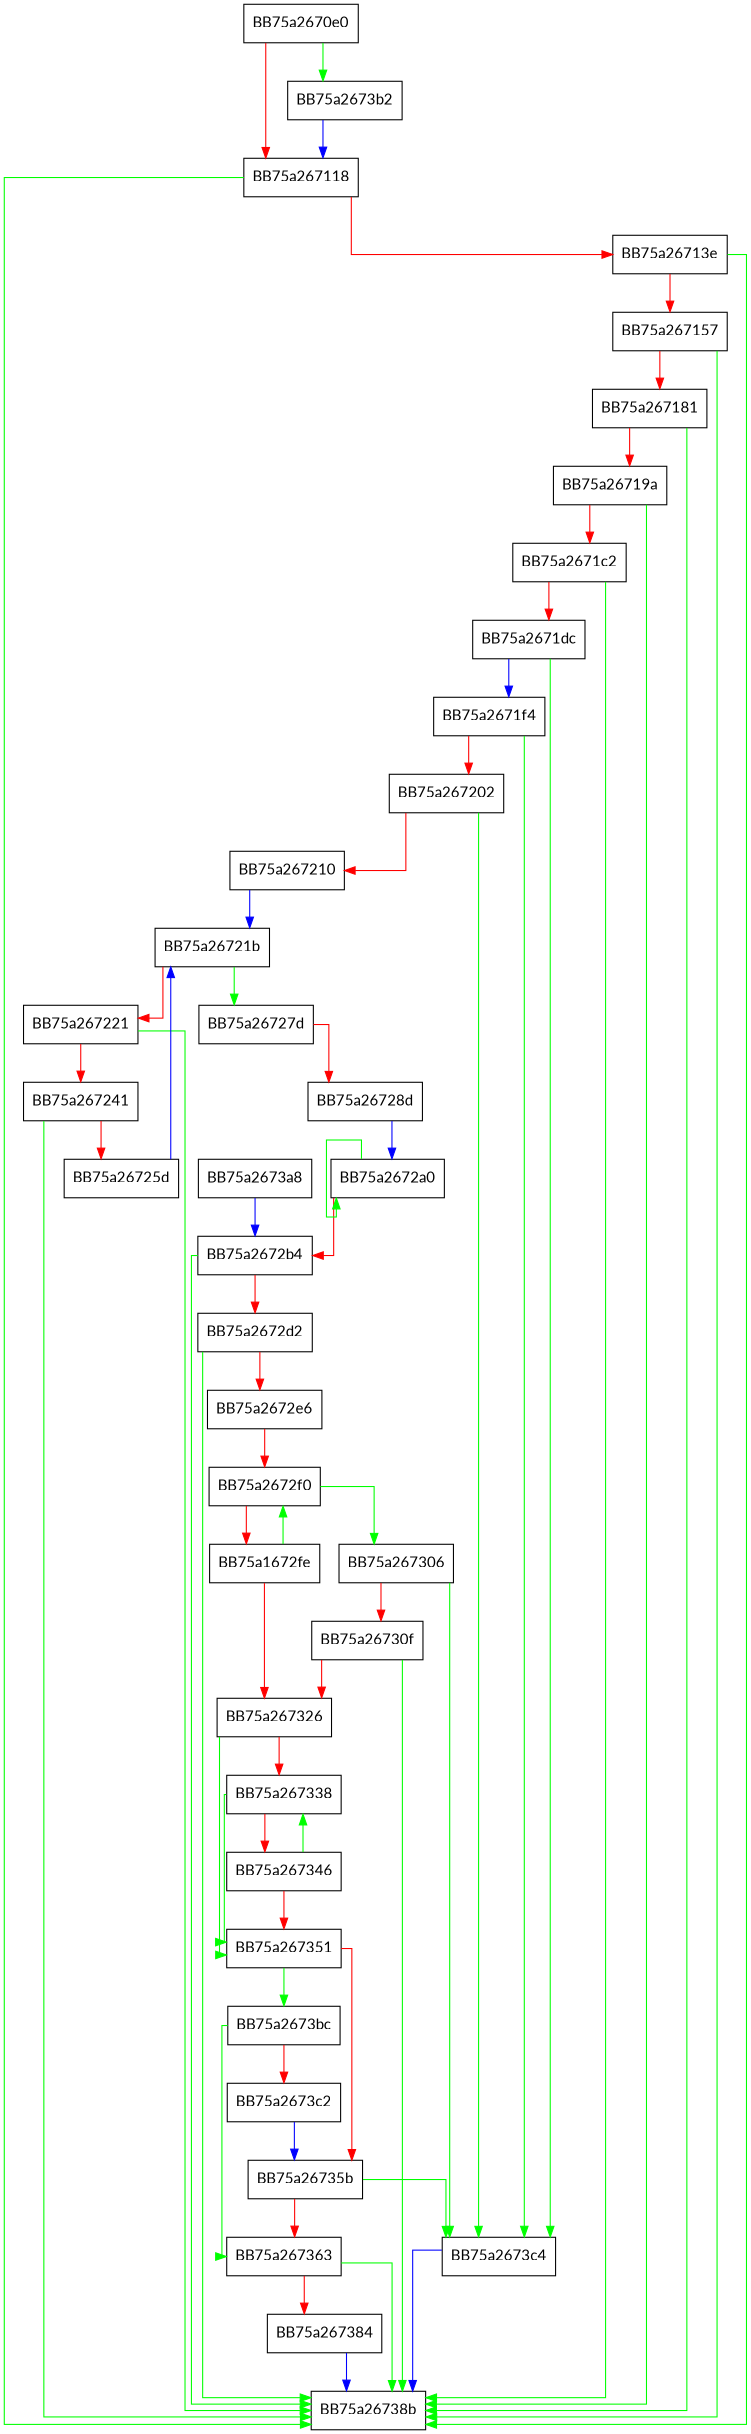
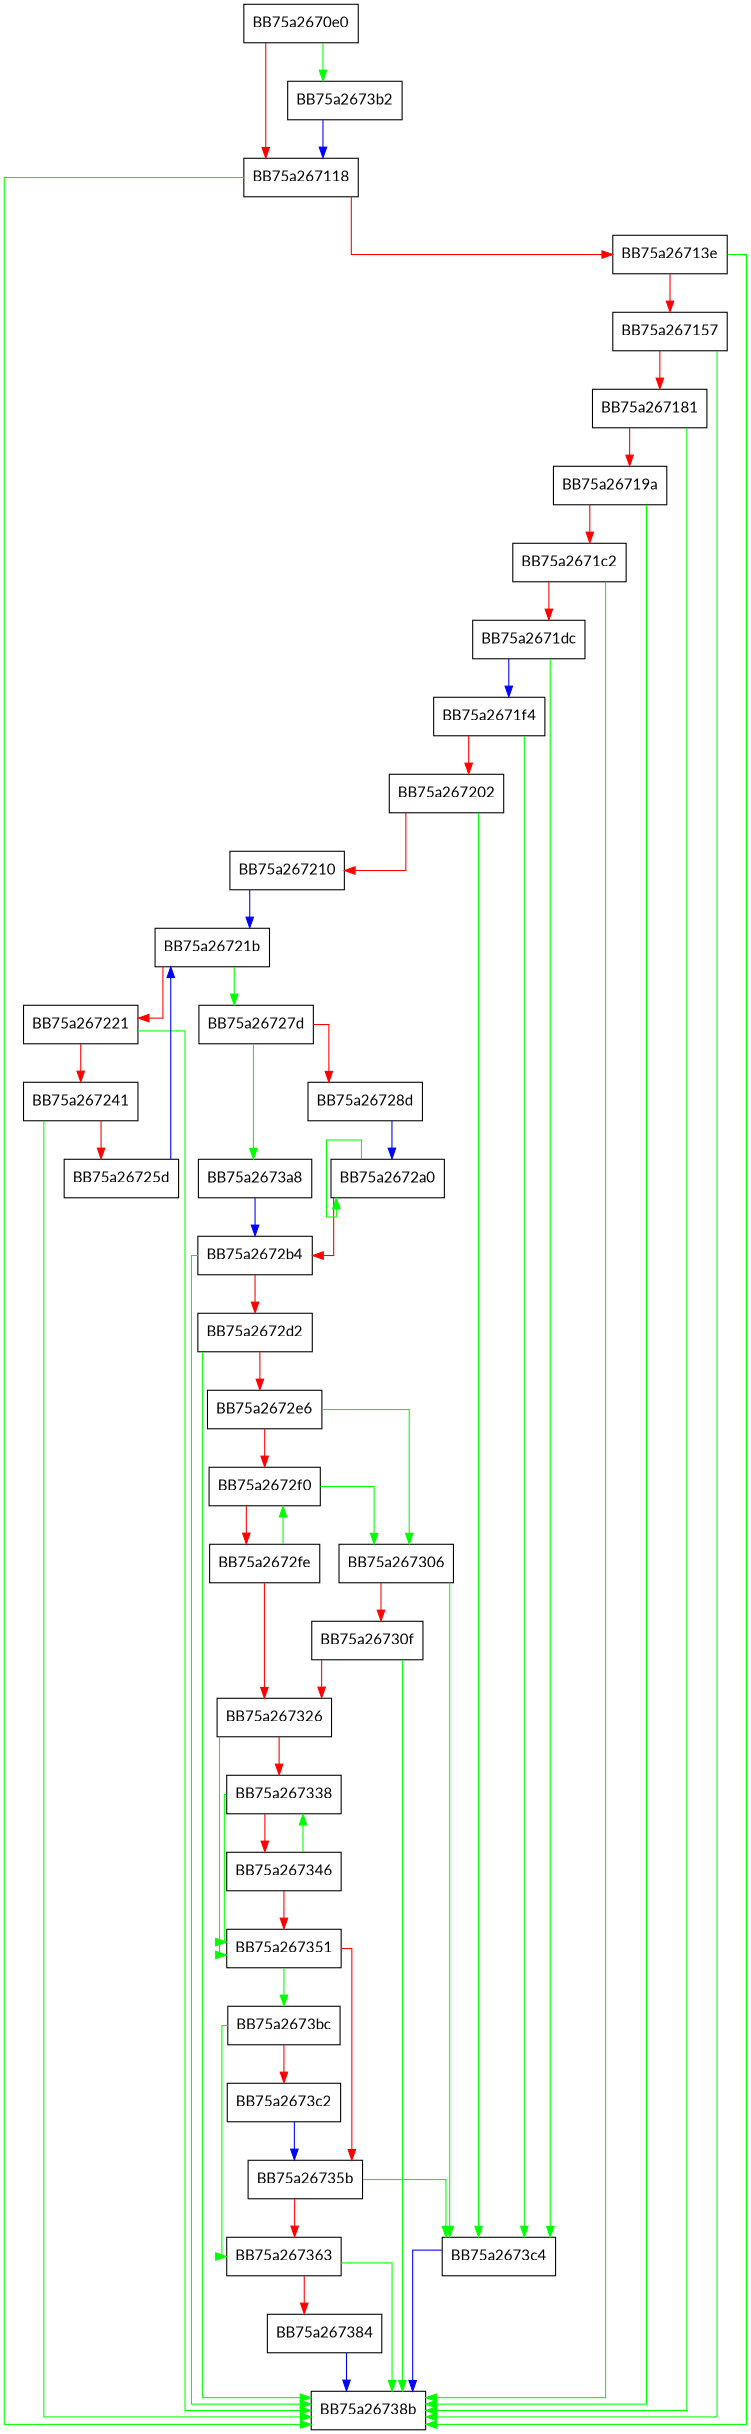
  digraph {
    fontname=Lato
    splines=ortho
    node [fontname=Lato shape=box]
    edge [color=green fontname=Lato]
    BB75a2670e0
    BB75a2673b2
    BB75a267118
    BB75a26738b
    BB75a26713e
    BB75a267157
    BB75a267181
    BB75a26719a
    BB75a2671c2
    BB75a2671dc
    BB75a2673c4
    BB75a2671f4
    BB75a267202
    BB75a267210
    BB75a26721b
    BB75a26727d
    BB75a267221
    BB75a2673a8
    BB75a26728d
    BB75a267241
    BB75a2672b4
    BB75a2672a0
    BB75a26725d
    BB75a2672d2
    BB75a2672e6
    BB75a267306
    BB75a2672f0
    BB75a26730f
-   BB75a2672fe [label=BB75a1672fe]
+   BB75a2672fe
    BB75a267326
    BB75a267351
    BB75a267338
    BB75a2673bc
    BB75a26735b
    BB75a267346
    BB75a267363
    BB75a2673c2
    BB75a267384
    BB75a2670e0 -> BB75a2673b2
    BB75a2670e0 -> BB75a267118 [color=red]
    BB75a2673b2 -> BB75a267118 [color=blue]
    BB75a267118 -> BB75a26738b
    BB75a267118 -> BB75a26713e [color=red]
    BB75a26713e -> BB75a26738b
    BB75a26713e -> BB75a267157 [color=red]
    BB75a267157 -> BB75a26738b
    BB75a267157 -> BB75a267181 [color=red]
    BB75a267181 -> BB75a26738b
    BB75a267181 -> BB75a26719a [color=red]
    BB75a26719a -> BB75a26738b
    BB75a26719a -> BB75a2671c2 [color=red]
    BB75a2671c2 -> BB75a26738b
    BB75a2671c2 -> BB75a2671dc [color=red]
    BB75a2671dc -> BB75a2673c4
    BB75a2671dc -> BB75a2671f4 [color=blue]
    BB75a2673c4 -> BB75a26738b [color=blue]
    BB75a2671f4 -> BB75a2673c4
    BB75a2671f4 -> BB75a267202 [color=red]
    BB75a267202 -> BB75a2673c4
    BB75a267202 -> BB75a267210 [color=red]
    BB75a267210 -> BB75a26721b [color=blue]
    BB75a26721b -> BB75a26727d
    BB75a26721b -> BB75a267221 [color=red]
+   BB75a26727d -> BB75a2673a8
    BB75a26727d -> BB75a26728d [color=red]
    BB75a267221 -> BB75a26738b
    BB75a267221 -> BB75a267241 [color=red]
    BB75a2673a8 -> BB75a2672b4 [color=blue]
    BB75a26728d -> BB75a2672a0 [color=blue]
    BB75a267241 -> BB75a26738b
    BB75a267241 -> BB75a26725d [color=red]
    BB75a2672b4 -> BB75a26738b
    BB75a2672b4 -> BB75a2672d2 [color=red]
    BB75a2672a0 -> BB75a2672b4 [color=red]
    BB75a2672a0 -> BB75a2672a0
    BB75a26725d -> BB75a26721b [color=blue]
    BB75a2672d2 -> BB75a26738b
    BB75a2672d2 -> BB75a2672e6 [color=red]
+   BB75a2672e6 -> BB75a267306
    BB75a2672e6 -> BB75a2672f0 [color=red]
    BB75a267306 -> BB75a2673c4
    BB75a267306 -> BB75a26730f [color=red]
    BB75a2672f0 -> BB75a267306
    BB75a2672f0 -> BB75a2672fe [color=red]
    BB75a26730f -> BB75a26738b
    BB75a26730f -> BB75a267326 [color=red]
    BB75a2672fe -> BB75a2672f0
    BB75a2672fe -> BB75a267326 [color=red]
    BB75a267326 -> BB75a267351
    BB75a267326 -> BB75a267338 [color=red]
    BB75a267351 -> BB75a2673bc
    BB75a267351 -> BB75a26735b [color=red]
    BB75a267338 -> BB75a267351
    BB75a267338 -> BB75a267346 [color=red]
    BB75a2673bc -> BB75a267363
    BB75a2673bc -> BB75a2673c2 [color=red]
    BB75a26735b -> BB75a2673c4
    BB75a26735b -> BB75a267363 [color=red]
    BB75a267346 -> BB75a267351 [color=red]
    BB75a267346 -> BB75a267338
    BB75a267363 -> BB75a26738b
    BB75a267363 -> BB75a267384 [color=red]
    BB75a2673c2 -> BB75a26735b [color=blue]
    BB75a267384 -> BB75a26738b [color=blue]
  }
